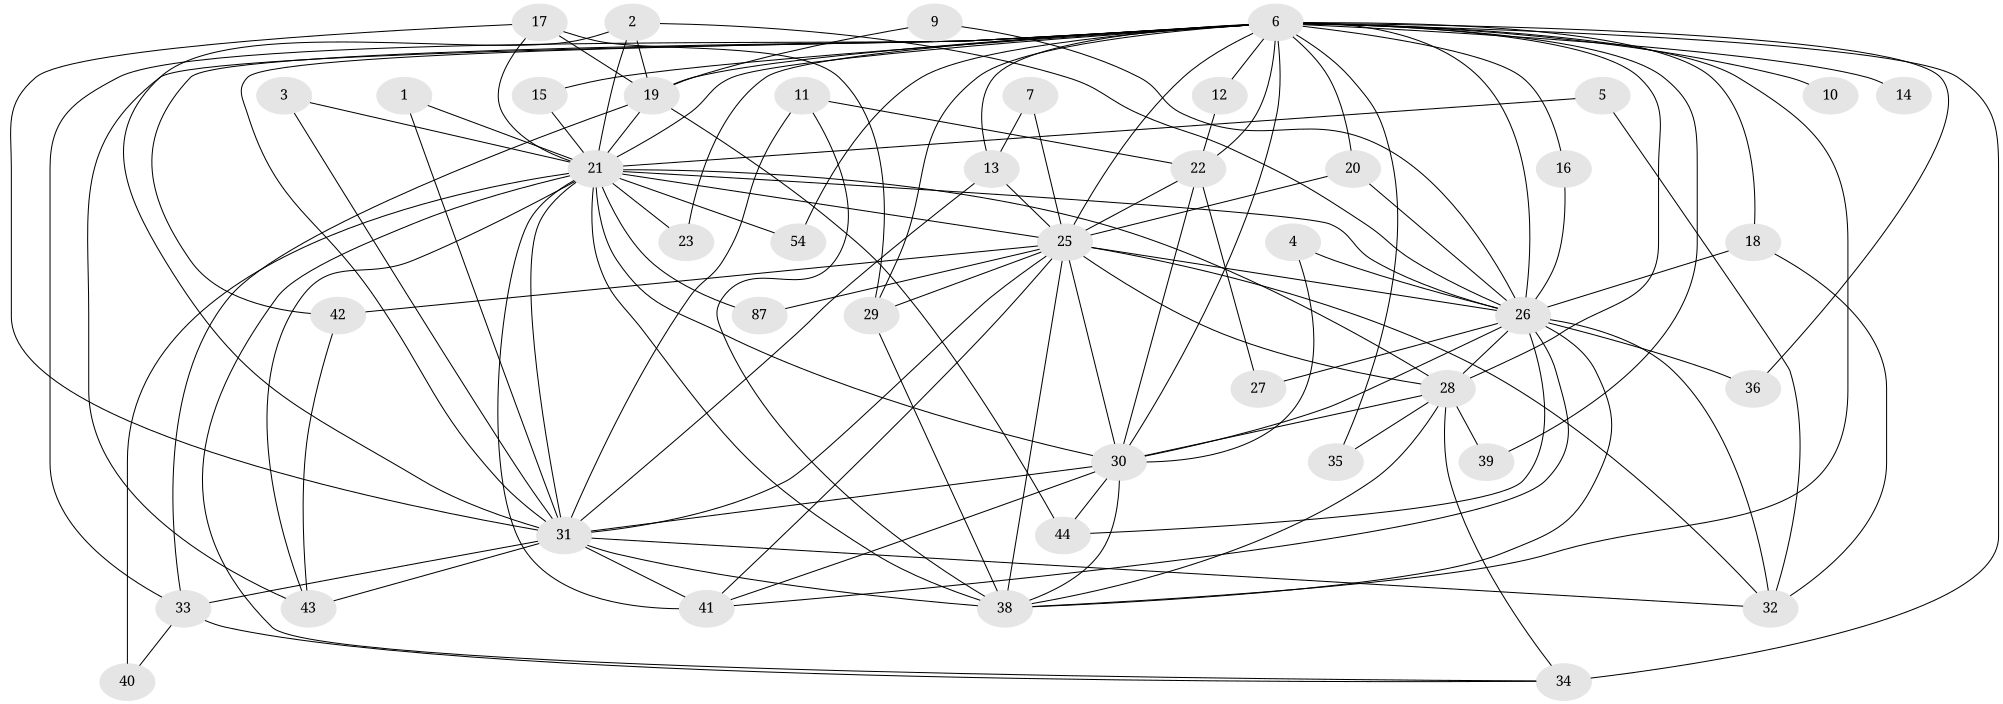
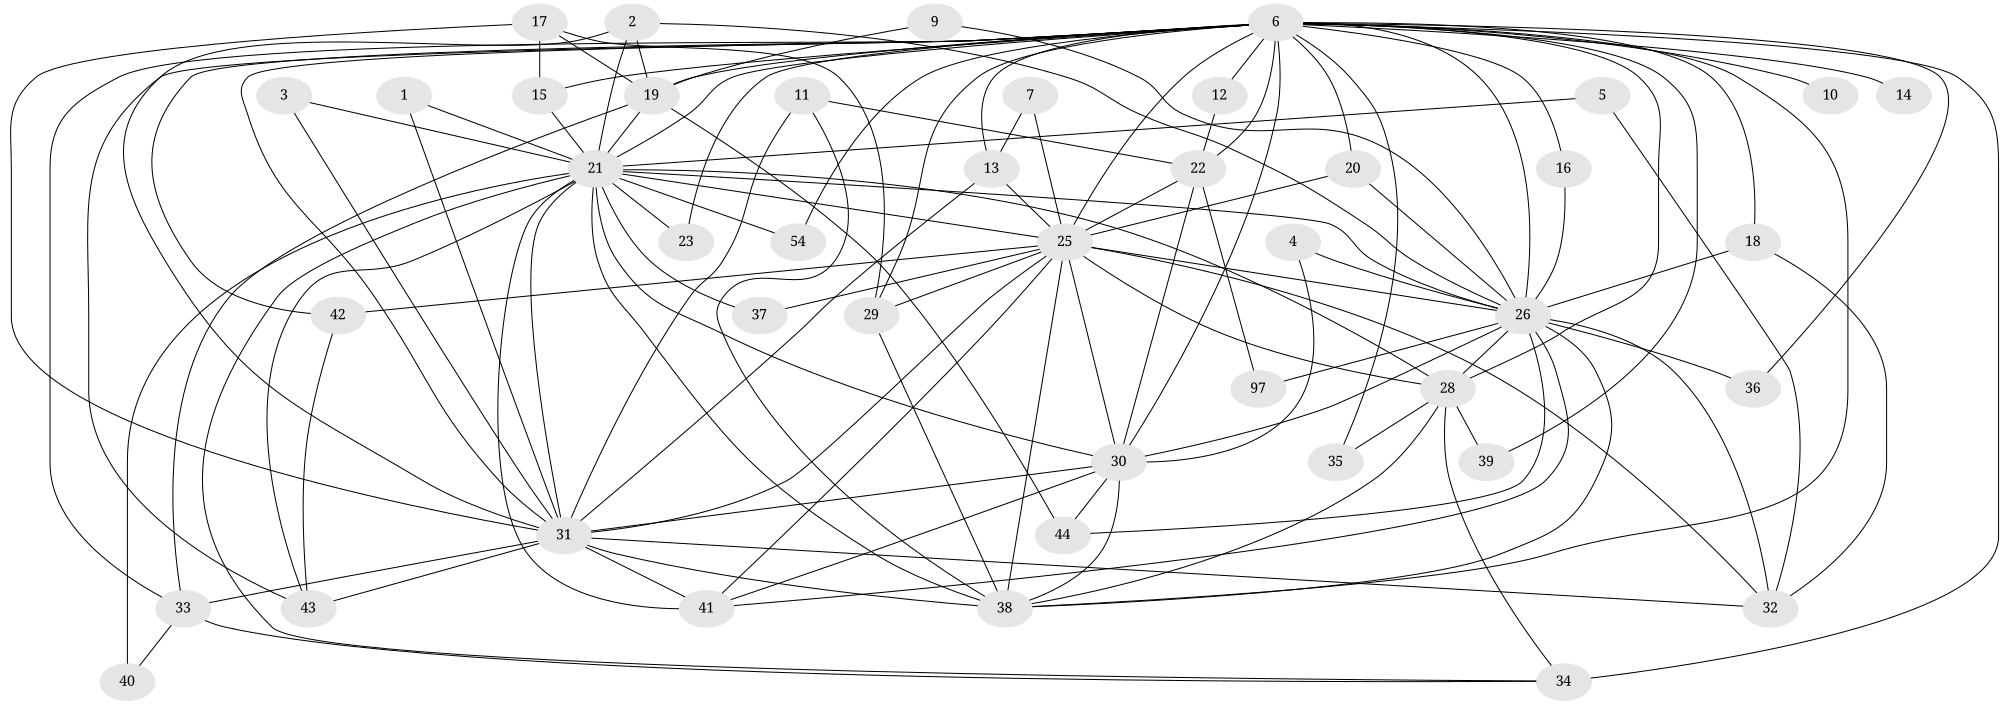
  graph {
    fontname="Noto Serif"
    node [color=gray90 fontname="Noto Serif" style=filled]
    edge [fontname="Noto Serif" weight=1.0]
    1
    21
    31
    26
    30
    23
    n7 [label=54]
    25
    28
    34
    38
    43
-   37 [label=87]
+   37
    40
    41
    32
    33
    2
    19
    44
    36
-   27
+   27 [label=97]
    3
    4
    5
    6
    10
    12
    13
    14
    15
    16
    18
    20
    22
    29
    35
    39
    42
    7
    9
    11
    17
    1 -- 21
    1 -- 31
    21 -- 31 [weight=2.0]
    21 -- 26 [weight=2.0]
    21 -- 30 [weight=2.0]
    21 -- 23
    21 -- n7
    21 -- 25 [weight=2.0]
    21 -- 28 [weight=2.0]
    21 -- 34
    21 -- 38 [weight=2.0]
    21 -- 43
    21 -- 37
    21 -- 40 [weight=2.0]
    21 -- 41
    31 -- 38 [weight=2.0]
    31 -- 43
    31 -- 41 [weight=2.0]
    31 -- 32
    31 -- 33
    26 -- 30
    26 -- 28 [weight=2.0]
    26 -- 38 [weight=2.0]
    26 -- 41
    26 -- 32
    26 -- 44
    26 -- 36
    26 -- 27
    30 -- 31
    30 -- 38
    30 -- 41
    30 -- 44
    25 -- 31 [weight=2.0]
    25 -- 26
    25 -- 30 [weight=2.0]
    25 -- 28
    25 -- 38
    25 -- 37
    25 -- 41
    25 -- 32
    25 -- 29
    25 -- 42
-   28 -- 30
    28 -- 34 [weight=2.0]
    28 -- 38
    28 -- 35
    28 -- 39
    33 -- 34
    33 -- 40
    2 -- 21
    2 -- 31
    2 -- 26
    2 -- 19
    19 -- 21
    19 -- 33
    19 -- 44
    3 -- 21
    3 -- 31
    4 -- 26
    4 -- 30
    5 -- 21 [weight=2.0]
    5 -- 32
    6 -- 21 [weight=5.0]
    6 -- 31 [weight=2.0]
    6 -- 26 [weight=3.0]
    6 -- 30 [weight=3.0]
    6 -- 23
    6 -- n7
    6 -- 25 [weight=2.0]
    6 -- 28 [weight=2.0]
    6 -- 34
    6 -- 38 [weight=2.0]
    6 -- 43
    6 -- 33
    6 -- 19
    6 -- 36
    6 -- 10
    6 -- 12
    6 -- 13
    6 -- 14
    6 -- 15
    6 -- 16
    6 -- 18
    6 -- 20
    6 -- 22 [weight=2.0]
    6 -- 29 [weight=2.0]
    6 -- 35 [weight=2.0]
    6 -- 39
    6 -- 42 [weight=2.0]
    12 -- 22
    13 -- 31
    13 -- 25
    15 -- 21
    16 -- 26
    18 -- 26
    18 -- 32
    20 -- 26
    20 -- 25
    22 -- 30
    22 -- 25
    22 -- 27
    29 -- 38
    42 -- 43
    7 -- 25
    7 -- 13
    9 -- 26
    9 -- 19
    11 -- 31
    11 -- 38
    11 -- 22
-   17 -- 21 [weight=3.0]
+   17 -- 15 [weight=3.0]
    17 -- 31
    17 -- 19
    17 -- 29
  }
